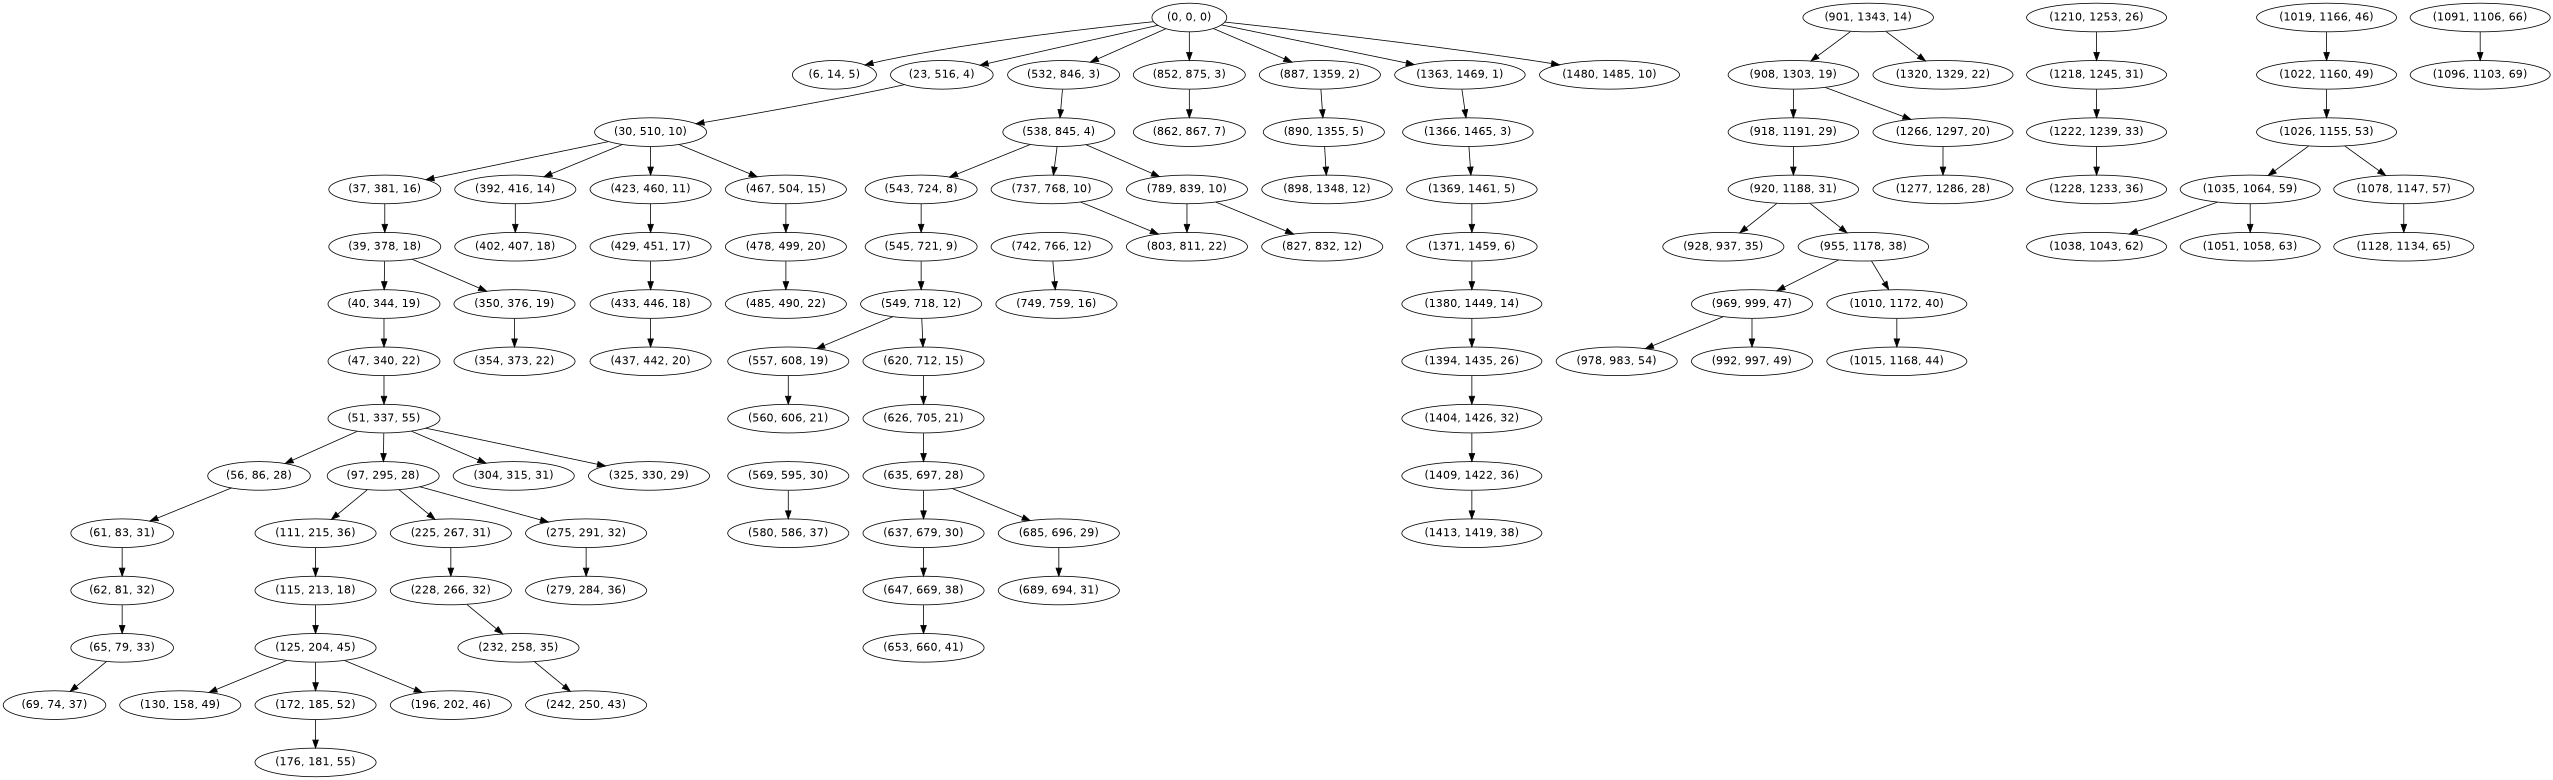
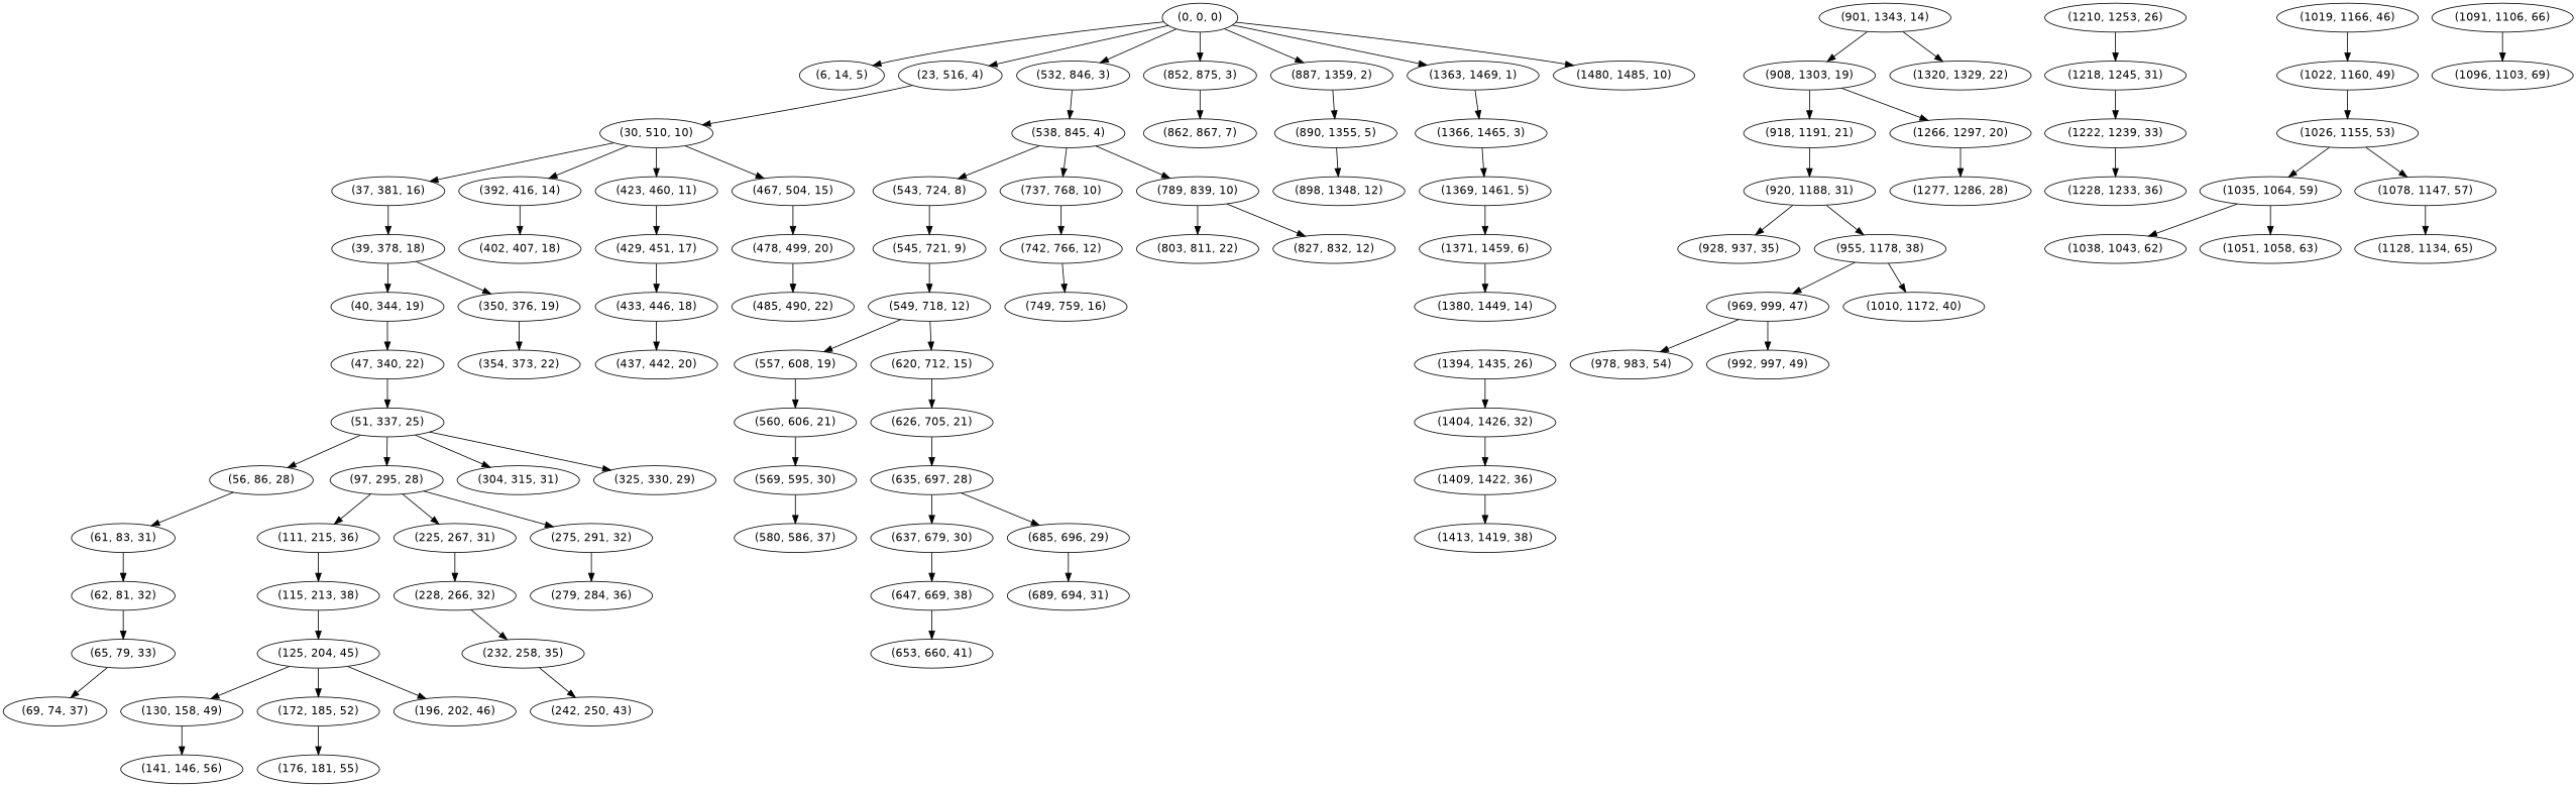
  digraph {
    fontname="DejaVu Sans"
    node [fontname="DejaVu Sans"]
    edge [fontname="DejaVu Sans"]
    "(0, 0, 0)"
    "(6, 14, 5)"
    "(23, 516, 4)"
    "(532, 846, 3)"
    "(852, 875, 3)"
    "(887, 1359, 2)"
    "(1363, 1469, 1)"
    "(1480, 1485, 10)"
    "(30, 510, 10)"
    "(538, 845, 4)"
    "(862, 867, 7)"
    "(890, 1355, 5)"
    "(1366, 1465, 3)"
    "(37, 381, 16)"
    "(392, 416, 14)"
    "(423, 460, 11)"
    "(467, 504, 15)"
    "(39, 378, 18)"
    "(402, 407, 18)"
    "(429, 451, 17)"
    "(478, 499, 20)"
    "(40, 344, 19)"
    "(350, 376, 19)"
    "(47, 340, 22)"
    "(354, 373, 22)"
-   "(51, 337, 25)" [label="(51, 337, 55)"]
+   "(51, 337, 25)"
    "(56, 86, 28)"
    "(97, 295, 28)"
    "(304, 315, 31)"
    "(325, 330, 29)"
    "(61, 83, 31)"
    "(111, 215, 36)"
    "(225, 267, 31)"
    "(275, 291, 32)"
    "(62, 81, 32)"
    "(65, 79, 33)"
    "(69, 74, 37)"
-   "(115, 213, 38)" [label="(115, 213, 18)"]
+   "(115, 213, 38)"
    "(228, 266, 32)"
    "(279, 284, 36)"
    "(125, 204, 45)"
    "(130, 158, 49)"
    "(172, 185, 52)"
    "(196, 202, 46)"
+   "(141, 146, 56)"
    "(176, 181, 55)"
    "(232, 258, 35)"
    "(242, 250, 43)"
    "(433, 446, 18)"
    "(437, 442, 20)"
    "(485, 490, 22)"
    "(543, 724, 8)"
    "(737, 768, 10)"
    "(789, 839, 10)"
    "(545, 721, 9)"
    "(742, 766, 12)"
    "(803, 811, 22)"
    "(827, 832, 12)"
    "(549, 718, 12)"
    "(557, 608, 19)"
    "(620, 712, 15)"
    "(560, 606, 21)"
    "(626, 705, 21)"
    "(569, 595, 30)"
    "(580, 586, 37)"
    "(635, 697, 28)"
    "(637, 679, 30)"
    "(685, 696, 29)"
    "(647, 669, 38)"
    "(689, 694, 31)"
    "(653, 660, 41)"
    "(749, 759, 16)"
    "(898, 1348, 12)"
    "(901, 1343, 14)"
    "(908, 1303, 19)"
    "(1320, 1329, 22)"
-   "(918, 1191, 29)"
+   "(918, 1191, 29)" [label="(918, 1191, 21)"]
    "(1266, 1297, 20)"
    "(920, 1188, 31)"
    "(1210, 1253, 26)"
    "(1218, 1245, 31)"
    "(1277, 1286, 28)"
    "(928, 937, 35)"
    "(955, 1178, 38)"
    "(969, 999, 47)"
    "(1010, 1172, 40)"
    "(978, 983, 54)"
    "(992, 997, 49)"
-   "(1015, 1168, 44)"
    "(1019, 1166, 46)"
    "(1022, 1160, 49)"
    "(1026, 1155, 53)"
    "(1035, 1064, 59)"
    "(1078, 1147, 57)"
    "(1038, 1043, 62)"
    "(1051, 1058, 63)"
    "(1128, 1134, 65)"
    "(1091, 1106, 66)"
    "(1096, 1103, 69)"
    "(1222, 1239, 33)"
    "(1228, 1233, 36)"
    "(1369, 1461, 5)"
    "(1371, 1459, 6)"
    "(1380, 1449, 14)"
    "(1394, 1435, 26)"
    "(1404, 1426, 32)"
    "(1409, 1422, 36)"
    "(1413, 1419, 38)"
    "(0, 0, 0)" -> "(6, 14, 5)"
    "(0, 0, 0)" -> "(23, 516, 4)"
    "(0, 0, 0)" -> "(532, 846, 3)"
    "(0, 0, 0)" -> "(852, 875, 3)"
    "(0, 0, 0)" -> "(887, 1359, 2)"
    "(0, 0, 0)" -> "(1363, 1469, 1)"
    "(0, 0, 0)" -> "(1480, 1485, 10)"
    "(23, 516, 4)" -> "(30, 510, 10)"
    "(532, 846, 3)" -> "(538, 845, 4)"
    "(852, 875, 3)" -> "(862, 867, 7)"
    "(887, 1359, 2)" -> "(890, 1355, 5)"
    "(1363, 1469, 1)" -> "(1366, 1465, 3)"
    "(30, 510, 10)" -> "(37, 381, 16)"
    "(30, 510, 10)" -> "(392, 416, 14)"
    "(30, 510, 10)" -> "(423, 460, 11)"
    "(30, 510, 10)" -> "(467, 504, 15)"
    "(538, 845, 4)" -> "(543, 724, 8)"
    "(538, 845, 4)" -> "(737, 768, 10)"
    "(538, 845, 4)" -> "(789, 839, 10)"
    "(890, 1355, 5)" -> "(898, 1348, 12)"
    "(1366, 1465, 3)" -> "(1369, 1461, 5)"
    "(37, 381, 16)" -> "(39, 378, 18)"
    "(392, 416, 14)" -> "(402, 407, 18)"
    "(423, 460, 11)" -> "(429, 451, 17)"
    "(467, 504, 15)" -> "(478, 499, 20)"
    "(39, 378, 18)" -> "(40, 344, 19)"
    "(39, 378, 18)" -> "(350, 376, 19)"
    "(429, 451, 17)" -> "(433, 446, 18)"
    "(478, 499, 20)" -> "(485, 490, 22)"
    "(40, 344, 19)" -> "(47, 340, 22)"
    "(350, 376, 19)" -> "(354, 373, 22)"
    "(47, 340, 22)" -> "(51, 337, 25)"
    "(51, 337, 25)" -> "(56, 86, 28)"
    "(51, 337, 25)" -> "(97, 295, 28)"
    "(51, 337, 25)" -> "(304, 315, 31)"
    "(51, 337, 25)" -> "(325, 330, 29)"
    "(56, 86, 28)" -> "(61, 83, 31)"
    "(97, 295, 28)" -> "(111, 215, 36)"
    "(97, 295, 28)" -> "(225, 267, 31)"
    "(97, 295, 28)" -> "(275, 291, 32)"
    "(61, 83, 31)" -> "(62, 81, 32)"
    "(111, 215, 36)" -> "(115, 213, 38)"
    "(225, 267, 31)" -> "(228, 266, 32)"
    "(275, 291, 32)" -> "(279, 284, 36)"
    "(62, 81, 32)" -> "(65, 79, 33)"
    "(65, 79, 33)" -> "(69, 74, 37)"
    "(115, 213, 38)" -> "(125, 204, 45)"
    "(228, 266, 32)" -> "(232, 258, 35)"
    "(125, 204, 45)" -> "(130, 158, 49)"
    "(125, 204, 45)" -> "(172, 185, 52)"
    "(125, 204, 45)" -> "(196, 202, 46)"
+   "(130, 158, 49)" -> "(141, 146, 56)"
    "(172, 185, 52)" -> "(176, 181, 55)"
    "(232, 258, 35)" -> "(242, 250, 43)"
    "(433, 446, 18)" -> "(437, 442, 20)"
    "(543, 724, 8)" -> "(545, 721, 9)"
-   "(737, 768, 10)" -> "(803, 811, 22)"
+   "(737, 768, 10)" -> "(742, 766, 12)"
    "(789, 839, 10)" -> "(803, 811, 22)"
    "(789, 839, 10)" -> "(827, 832, 12)"
    "(545, 721, 9)" -> "(549, 718, 12)"
    "(742, 766, 12)" -> "(749, 759, 16)"
    "(549, 718, 12)" -> "(557, 608, 19)"
    "(549, 718, 12)" -> "(620, 712, 15)"
    "(557, 608, 19)" -> "(560, 606, 21)"
    "(620, 712, 15)" -> "(626, 705, 21)"
+   "(560, 606, 21)" -> "(569, 595, 30)"
    "(626, 705, 21)" -> "(635, 697, 28)"
    "(569, 595, 30)" -> "(580, 586, 37)"
    "(635, 697, 28)" -> "(637, 679, 30)"
    "(635, 697, 28)" -> "(685, 696, 29)"
    "(637, 679, 30)" -> "(647, 669, 38)"
    "(685, 696, 29)" -> "(689, 694, 31)"
    "(647, 669, 38)" -> "(653, 660, 41)"
    "(901, 1343, 14)" -> "(908, 1303, 19)"
    "(901, 1343, 14)" -> "(1320, 1329, 22)"
    "(908, 1303, 19)" -> "(918, 1191, 29)"
    "(908, 1303, 19)" -> "(1266, 1297, 20)"
    "(918, 1191, 29)" -> "(920, 1188, 31)"
    "(1266, 1297, 20)" -> "(1277, 1286, 28)"
    "(920, 1188, 31)" -> "(928, 937, 35)"
    "(920, 1188, 31)" -> "(955, 1178, 38)"
    "(1210, 1253, 26)" -> "(1218, 1245, 31)"
    "(1218, 1245, 31)" -> "(1222, 1239, 33)"
    "(955, 1178, 38)" -> "(969, 999, 47)"
    "(955, 1178, 38)" -> "(1010, 1172, 40)"
    "(969, 999, 47)" -> "(978, 983, 54)"
    "(969, 999, 47)" -> "(992, 997, 49)"
-   "(1010, 1172, 40)" -> "(1015, 1168, 44)"
    "(1019, 1166, 46)" -> "(1022, 1160, 49)"
    "(1022, 1160, 49)" -> "(1026, 1155, 53)"
    "(1026, 1155, 53)" -> "(1035, 1064, 59)"
    "(1026, 1155, 53)" -> "(1078, 1147, 57)"
    "(1035, 1064, 59)" -> "(1038, 1043, 62)"
    "(1035, 1064, 59)" -> "(1051, 1058, 63)"
    "(1078, 1147, 57)" -> "(1128, 1134, 65)"
    "(1091, 1106, 66)" -> "(1096, 1103, 69)"
    "(1222, 1239, 33)" -> "(1228, 1233, 36)"
    "(1369, 1461, 5)" -> "(1371, 1459, 6)"
    "(1371, 1459, 6)" -> "(1380, 1449, 14)"
-   "(1380, 1449, 14)" -> "(1394, 1435, 26)"
    "(1394, 1435, 26)" -> "(1404, 1426, 32)"
    "(1404, 1426, 32)" -> "(1409, 1422, 36)"
    "(1409, 1422, 36)" -> "(1413, 1419, 38)"
  }
